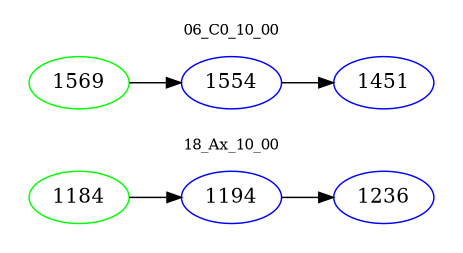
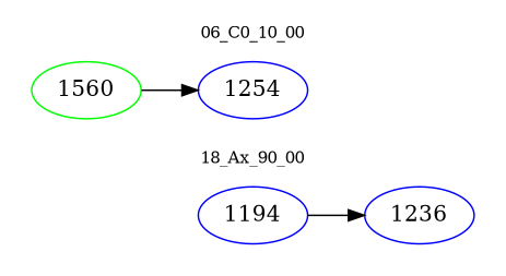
  digraph {
    rankdir=LR
    node [color=blue]
    edge [color=black]
-   n1 [color=green label=1184]
    n2 [label=1194]
    n3 [label=1236]
-   n4 [color=green label=1569]
-   n5 [label=1554]
-   n6 [label=1451]
+   n4 [color=green label=1560]
+   n5 [label=1254]
    subgraph cluster_1 {
      color=white
      fontsize=10
-     label="18_Ax_10_00"
-     n1
+     label="18_Ax_90_00"
      n2
      n3
    }
    subgraph cluster_2 {
      color=white
      fontsize=10
      label="06_C0_10_00"
      n4
      n5
-     n6
    }
-   n1 -> n2
    n2 -> n3
    n4 -> n5
-   n5 -> n6
  }
